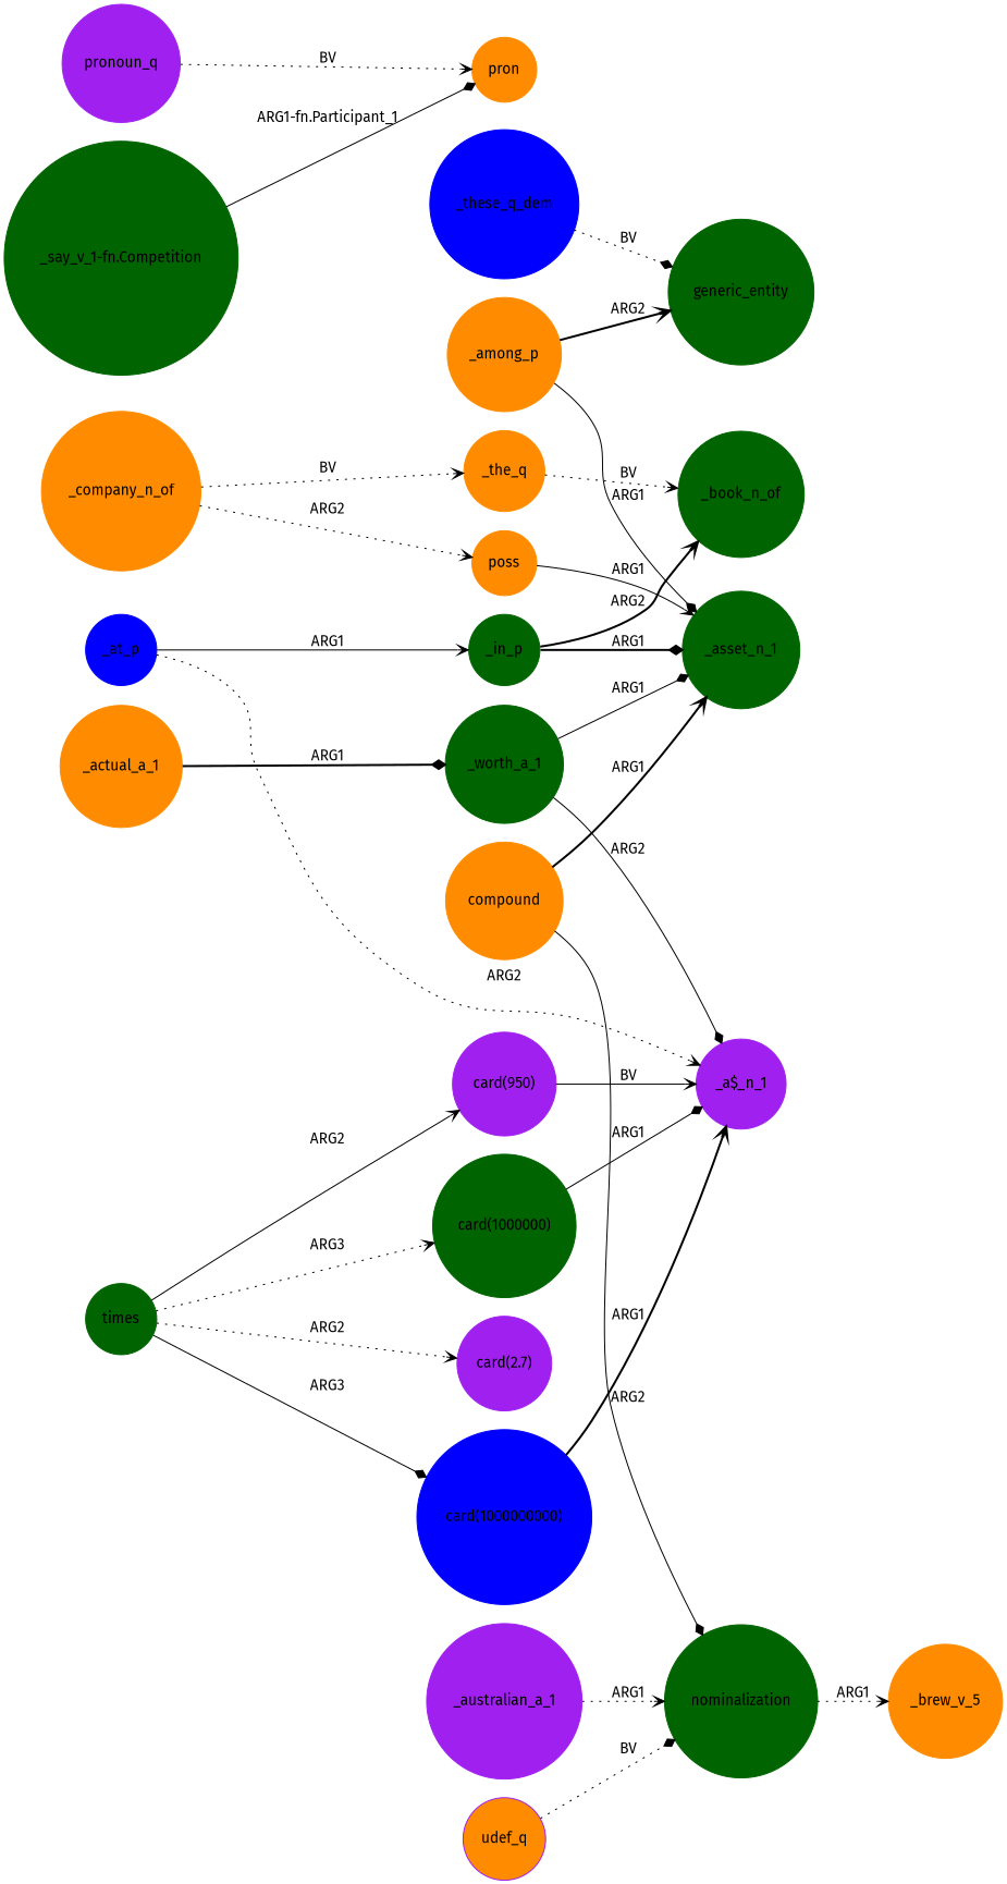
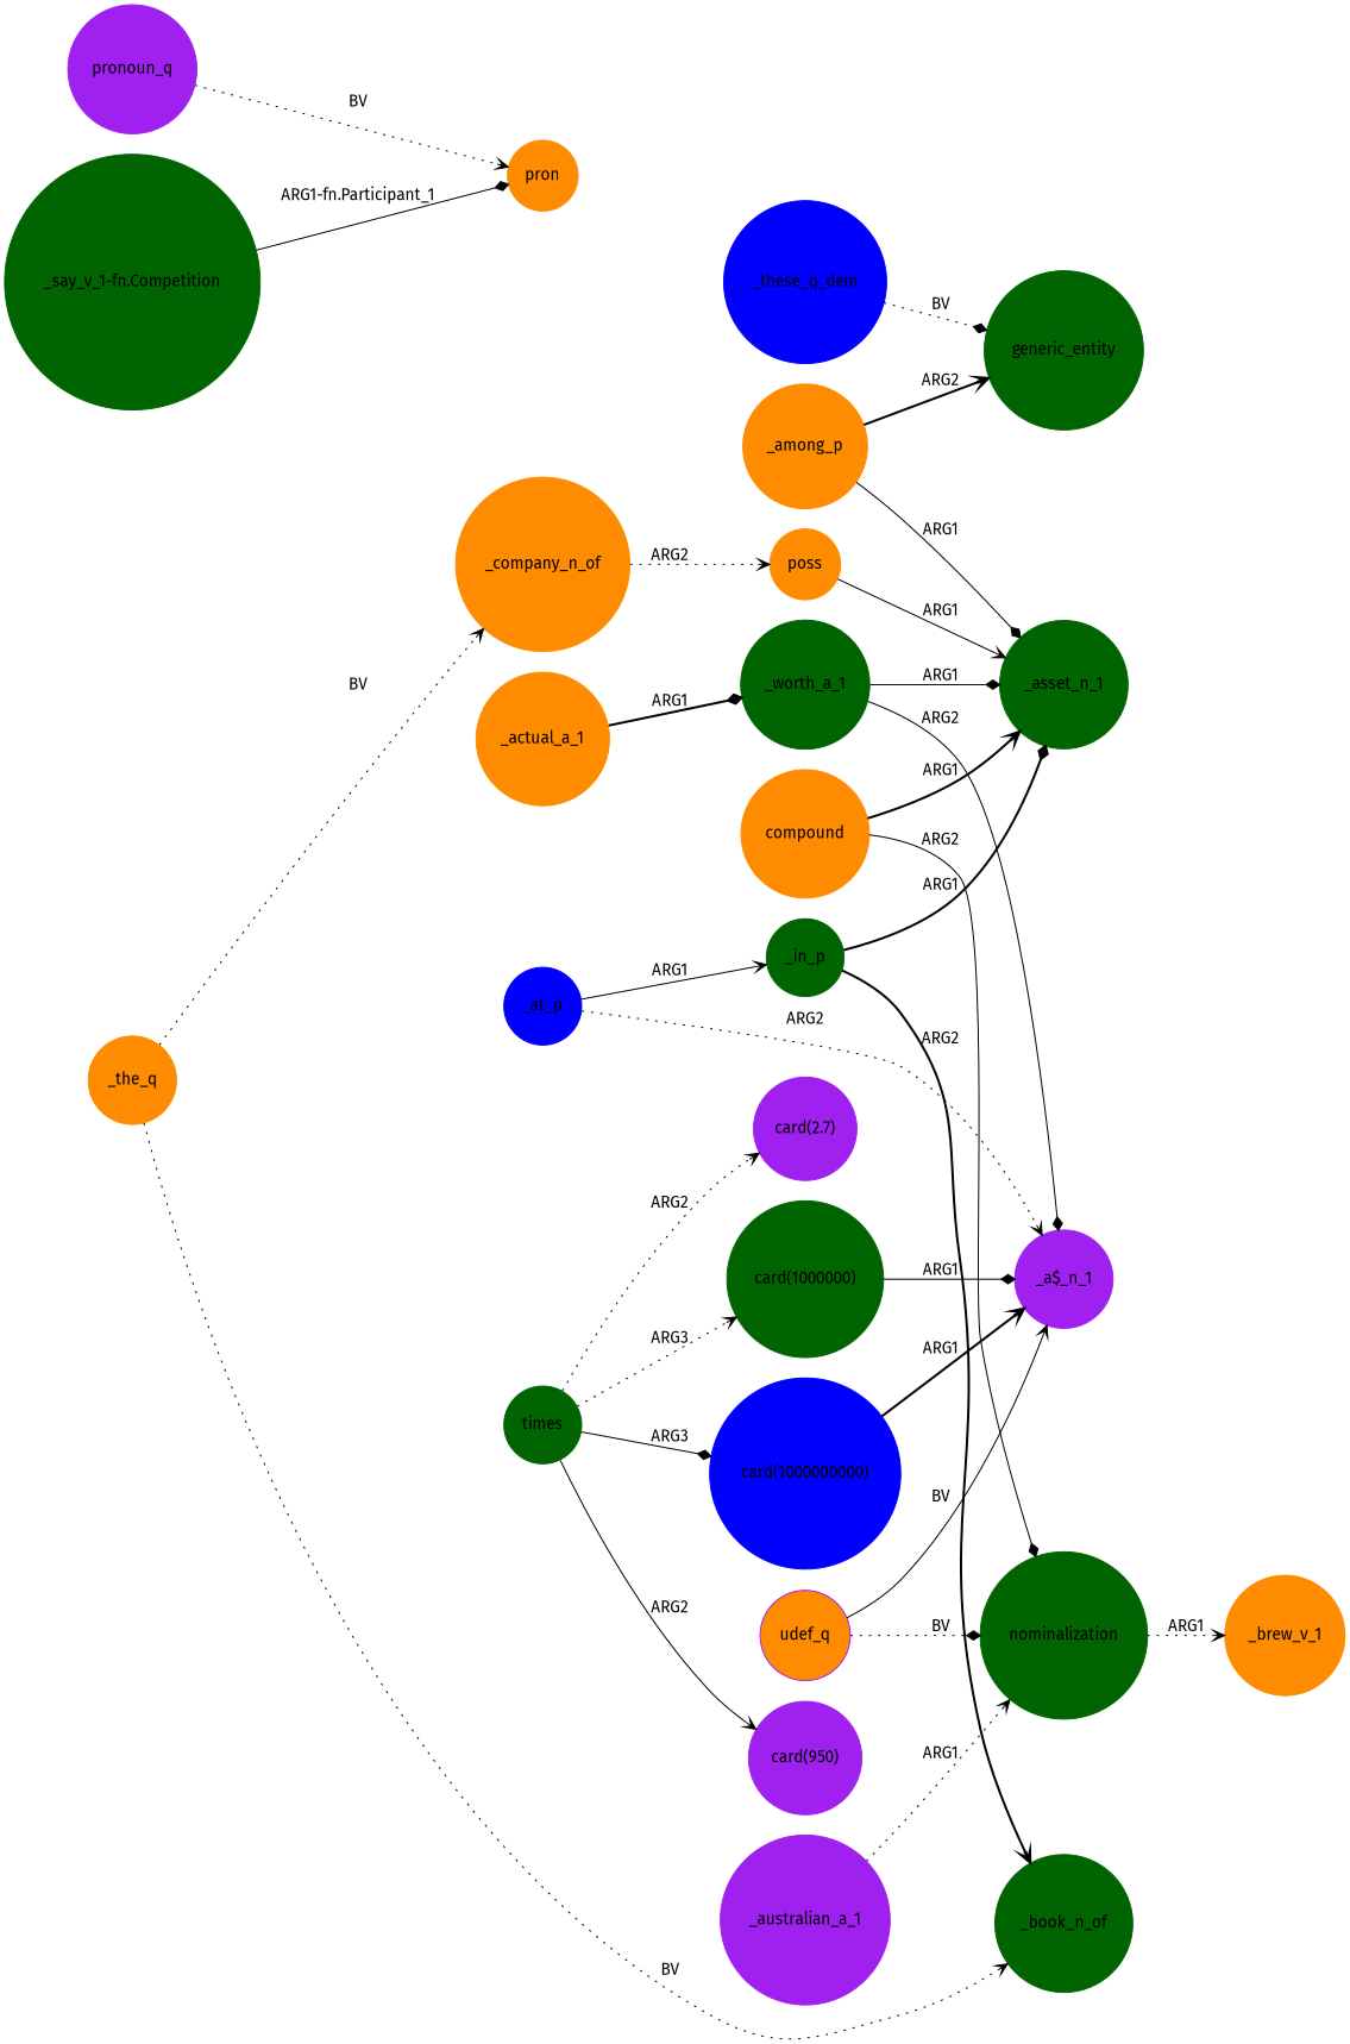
  digraph {
    fontname="Fira Sans"
    rankdir=LR
    node [color=darkgreen fontname="Fira Sans" shape=circle style=filled]
    edge [arrowhead=vee fontname="Fira Sans" style=solid]
    _at_p [color=blue]
    _in_p
    "_a$_n_1" [color=purple]
    _asset_n_1
    _book_n_of
    _among_p [color=darkorange]
    generic_entity
    _worth_a_1
    _actual_a_1 [color=darkorange]
    udef_q [color=purple fillcolor=darkorange]
    nominalization
-   _brew_v_1 [color=darkorange label=_brew_v_5]
+   _brew_v_1 [color=darkorange]
    times
    "card(1000000)"
    "card(1000000000)" [color=blue]
    n16 [color=purple label="card(2.7)"]
    "card(950)" [color=purple]
    poss [color=darkorange]
    _company_n_of [color=darkorange]
    compound [color=darkorange]
    _australian_a_1 [color=purple]
    pronoun_q [color=purple]
    pron [color=darkorange]
    "_say_v_1-fn.Competition"
    _these_q_dem [color=blue]
    _the_q [color=darkorange]
    _at_p -> _in_p [label=ARG1]
    _at_p -> "_a$_n_1" [label=ARG2 style=dotted]
    _in_p -> _asset_n_1 [arrowhead=diamond label=ARG1 style=bold]
    _in_p -> _book_n_of [label=ARG2 style=bold]
    _among_p -> _asset_n_1 [arrowhead=diamond label=ARG1]
    _among_p -> generic_entity [label=ARG2 style=bold]
    _worth_a_1 -> "_a$_n_1" [arrowhead=diamond label=ARG2]
    _worth_a_1 -> _asset_n_1 [arrowhead=diamond label=ARG1]
    _actual_a_1 -> _worth_a_1 [arrowhead=diamond label=ARG1 style=bold]
-   "card(950)" -> "_a$_n_1" [label=BV]
+   udef_q -> "_a$_n_1" [label=BV]
    udef_q -> nominalization [arrowhead=diamond label=BV style=dotted]
    nominalization -> _brew_v_1 [label=ARG1 style=dotted]
    times -> "card(1000000)" [label=ARG3 style=dotted]
    times -> "card(1000000000)" [arrowhead=diamond label=ARG3]
    times -> n16 [label=ARG2 style=dotted]
    times -> "card(950)" [label=ARG2]
    "card(1000000)" -> "_a$_n_1" [arrowhead=diamond label=ARG1]
    "card(1000000000)" -> "_a$_n_1" [label=ARG1 style=bold]
    poss -> _asset_n_1 [label=ARG1]
    _company_n_of -> poss [label=ARG2 style=dotted]
    compound -> _asset_n_1 [label=ARG1 style=bold]
    compound -> nominalization [arrowhead=diamond label=ARG2]
    _australian_a_1 -> nominalization [label=ARG1 style=dotted]
    pronoun_q -> pron [label=BV style=dotted]
    "_say_v_1-fn.Competition" -> pron [arrowhead=diamond label="ARG1-fn.Participant_1"]
    _these_q_dem -> generic_entity [arrowhead=diamond label=BV style=dotted]
    _the_q -> _book_n_of [label=BV style=dotted]
-   _company_n_of -> _the_q [label=BV style=dotted]
+   _the_q -> _company_n_of [label=BV style=dotted]
  }
